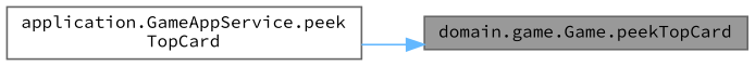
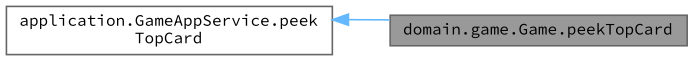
  digraph {
    rankdir=RL
    fontname="Source Code Pro"
    node [fontname="Source Code Pro" fontsize=10 shape=box style=filled]
    n1 [color=gray40 fillcolor=grey60 fontcolor=black height=0.2 label="domain.game.Game.peekTopCard" width=0.4]
    n2 [color=grey40 fillcolor=white height=0.2 label="application.GameAppService.peek\lTopCard" width=0.4]
-   n1 -> n2 [color=steelblue1 dir=back fontname="Source Code Pro" fontsize=10 labelfontname=Helvetica labelfontsize=10 style=solid]
+   n2 -> n1 [color=steelblue1 dir=back fontname="Source Code Pro" fontsize=10 labelfontname=Helvetica labelfontsize=10 style=solid]
  }
